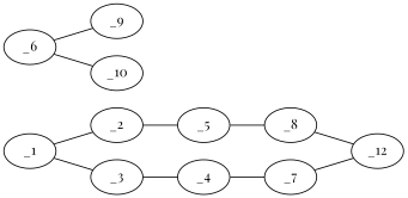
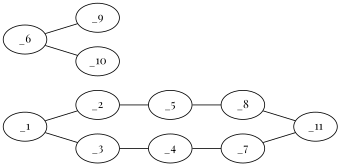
  graph {
    fontname="Playfair Display"
    rankdir=LR
    node [charge=0 chem=1 fontname="Playfair Display" symbol="C  " x=4.5981 y=-0.25]
    edge [fontname="Playfair Display" valence=2]
    _1 [chem=4 symbol="N  " x=2.866 y=0.25]
    _2 [chem=2 symbol="O  " x=2]
    _3 [x=3.7321]
    _5 [x=3.732 y=-1.25]
    _4 [y=0.25]
    _7 [x=5.4641]
    _8 [y=-1.75]
    _6 [y=1.25]
    _9 [chem=2 symbol="O  " x=5.4641 y=1.75]
    _10 [chem=2 symbol="O  " x=3.7321 y=1.75]
-   _11 [x=5.4641 y=-1.25 label=_12]
+   _11 [x=5.4641 y=-1.25]
    _1 -- _2
    _1 -- _3 [valence=1]
    _2 -- _5 [valence=1]
    _3 -- _4
    _5 -- _8
    _4 -- _7 [valence=1]
    _7 -- _11
    _8 -- _11 [valence=1]
    _6 -- _9
    _6 -- _10 [valence=1]
  }
